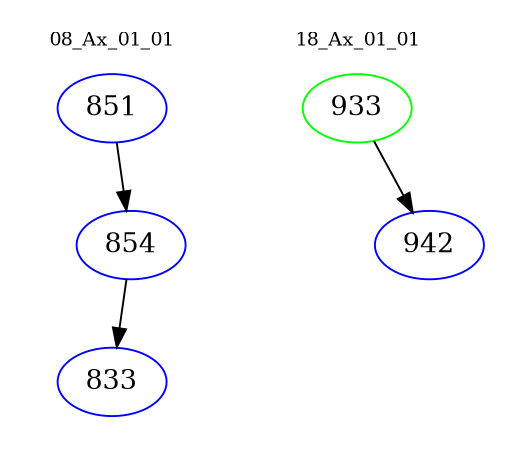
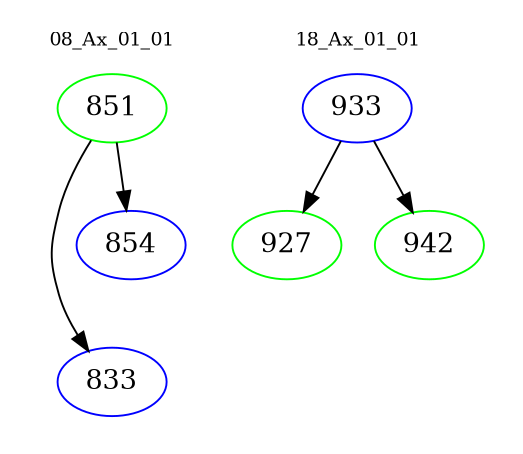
  digraph {
    node [color=blue]
    edge [color=black]
-   n1 [label=851]
+   n1 [color=green label=851]
    n2 [label=833]
    n3 [label=854]
-   n4 [color=green label=933]
-   n6 [label=942]
+   n4 [label=933]
+   n5 [color=green label=927]
+   n6 [color=green label=942]
    subgraph cluster_1 {
      color=white
      fontsize=10
      label="08_Ax_01_01"
      n1
      n2
      n3
    }
    subgraph cluster_2 {
      color=white
      fontsize=10
      label="18_Ax_01_01"
      n4
+     n5
      n6
    }
-   n3 -> n2
+   n1 -> n2
    n1 -> n3
+   n4 -> n5
    n4 -> n6
  }
